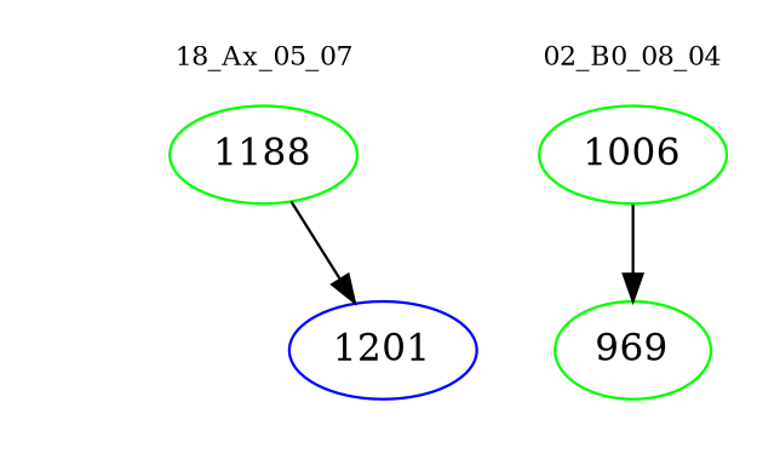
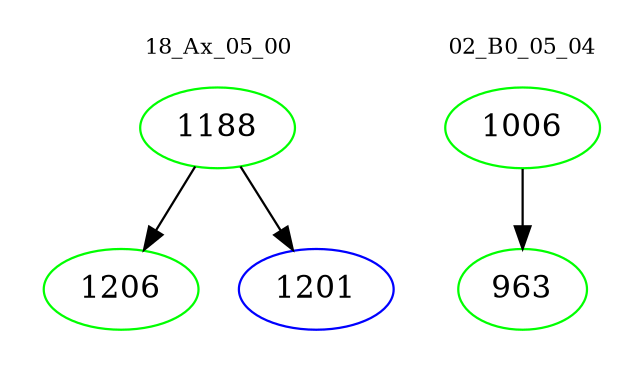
  digraph {
    node [color=green]
    edge [color=black]
    n1 [label=1188]
+   n2 [label=1206]
    n3 [color=blue label=1201]
    n4 [label=1006]
-   n5 [label=969]
+   n5 [label=963]
    subgraph cluster_1 {
      color=white
      fontsize=10
-     label="18_Ax_05_07"
+     label="18_Ax_05_00"
      n1
+     n2
      n3
    }
    subgraph cluster_2 {
      color=white
      fontsize=10
-     label="02_B0_08_04"
+     label="02_B0_05_04"
      n4
      n5
    }
+   n1 -> n2
    n1 -> n3
    n4 -> n5
  }
